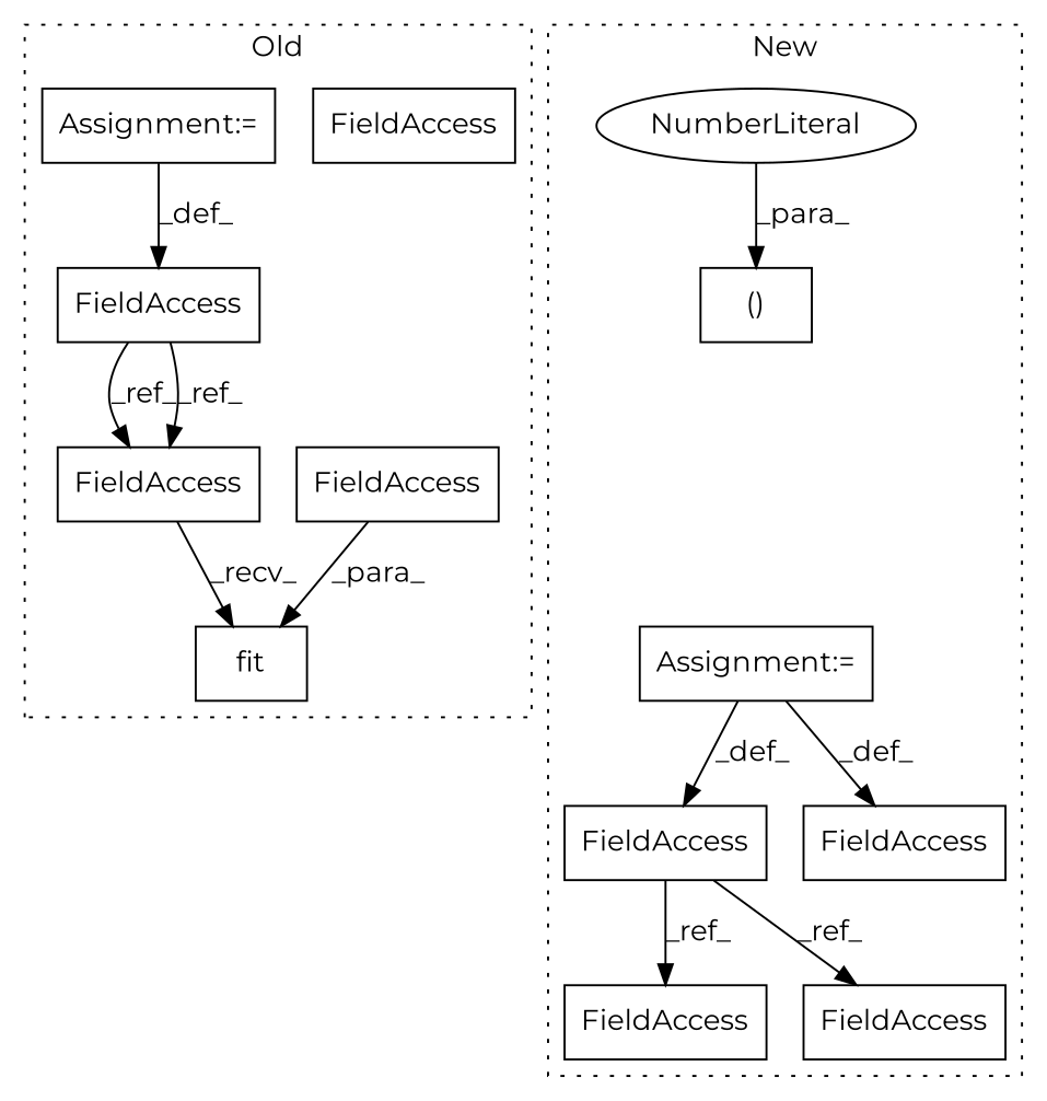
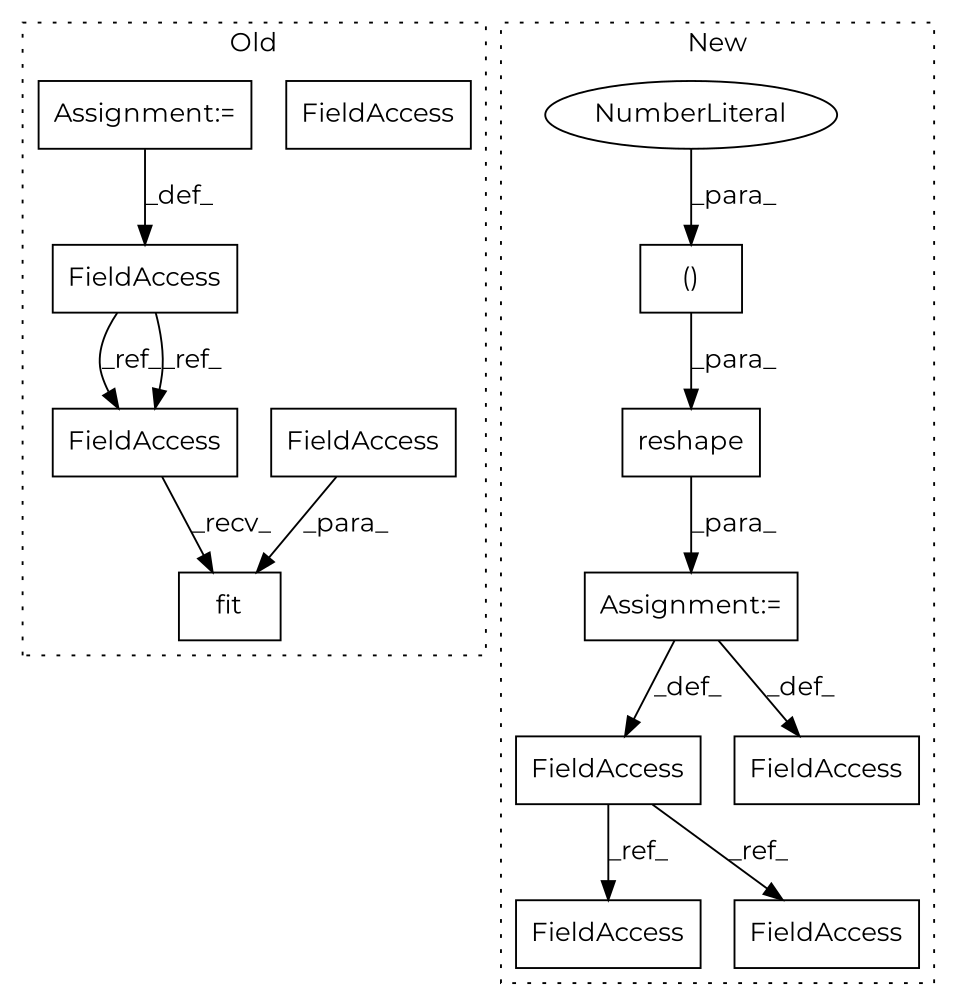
  digraph {
    fontname=Montserrat
    node [a=22 l=5 s=698 shape=box fontname=Montserrat]
    edge [fontname=Montserrat]
    n1 [a=32 l="4,1" label=fit s="704,762"]
    n2 [l=6 label=FieldAccess s=708]
    n3 [label=FieldAccess s=486]
    n4 [label=FieldAccess]
    n5 [a=7 l=1 label="Assignment:=" s=491]
    n6 [label=FieldAccess]
+   n7 [a=32 l="8,2" label=reshape s="730,806"]
    n8 [l=14 label=FieldAccess s=709]
    n9 [a=7 l=1 label="Assignment:=" s=723]
    n10 [l=14 label=FieldAccess s=979]
    n11 [a=106 l=77 label="()" s=450]
    n12 [a=34 l=2 label=NumberLiteral s=496 shape=ellipse]
    n13 [l=14 label=FieldAccess s=837]
    n14 [l=6 label=FieldAccess s=816]
    subgraph cluster_1 {
      label=Old
      style=dotted
      n1
      n2
      n3
      n4
      n5
      n6
    }
    subgraph cluster_2 {
      label=New
      style=dotted
+     n7
      n8
      n9
      n10
      n11
      n12
      n13
      n14
    }
    n2 -> n1 [label=_para_]
    n3 -> n6 [label=_ref_]
    n3 -> n6 [label=_ref_]
    n5 -> n3 [label=_def_]
    n6 -> n1 [label=_recv_]
+   n7 -> n9 [label=_para_]
    n8 -> n10 [label=_ref_]
    n8 -> n13 [label=_ref_]
    n9 -> n8 [label=_def_]
    n9 -> n14 [label=_def_]
+   n11 -> n7 [label=_para_]
    n12 -> n11 [label=_para_]
  }
